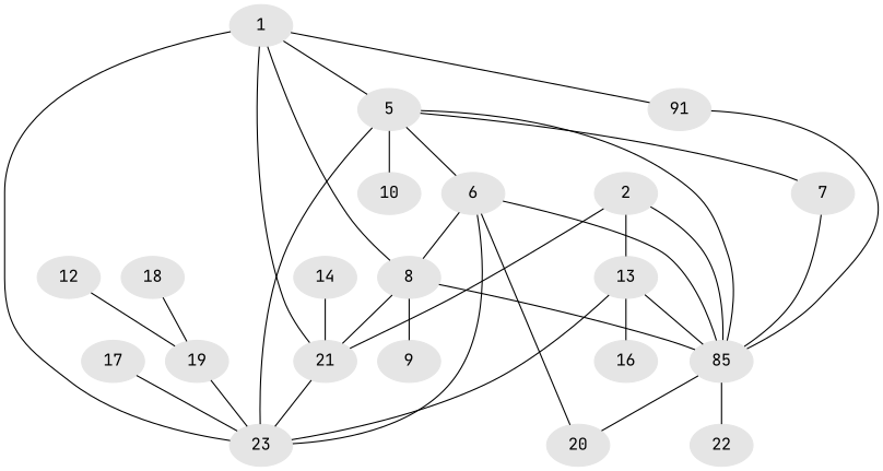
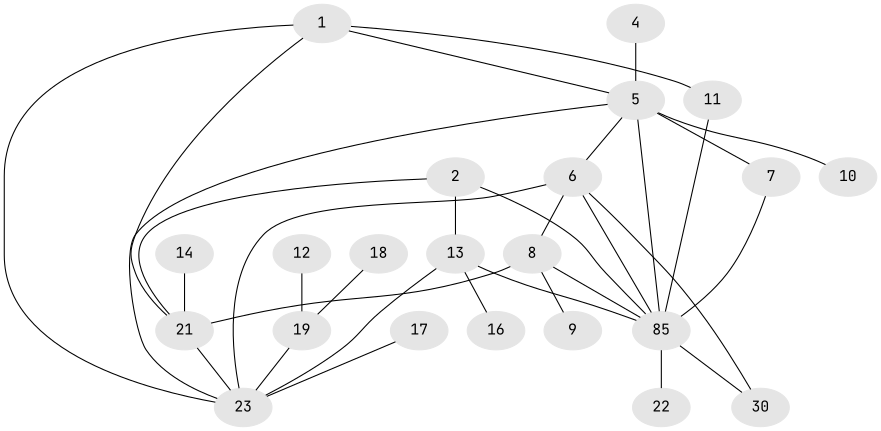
  graph {
    fontname="JetBrains Mono"
    node [color=gray90 fontname="JetBrains Mono" style=filled]
    edge [fontname="JetBrains Mono" weight=1.0]
    1
    5
    8
-   11 [label=91]
+   11
    21
    23
    n7 [label=85]
    6
    7
    10
    9
    2
    13
    16
-   20
+   20 [label=30]
    22
+   4
    12
    19
    14
    17
    18
    1 -- 5
-   1 -- 8
    1 -- 11
    1 -- 21
    1 -- 23
    5 -- 23
    5 -- n7
    5 -- 6
    5 -- 7
    5 -- 10 [weight=2.0]
    8 -- 21
    8 -- n7
    8 -- 9
    11 -- n7
    21 -- 23
    n7 -- 20
    n7 -- 22
    6 -- 8
    6 -- 23 [weight=2.0]
    6 -- n7
    6 -- 20
    7 -- n7
    2 -- 21
    2 -- n7
    2 -- 13
    13 -- 23
    13 -- n7
    13 -- 16
+   4 -- 5
    12 -- 19
    19 -- 23 [weight=2.0]
    14 -- 21
    17 -- 23
    18 -- 19
  }
